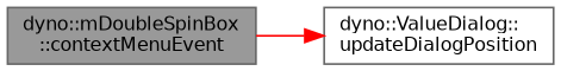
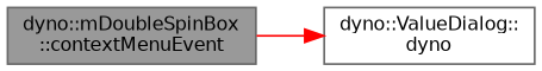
  digraph {
    rankdir=LR
    node [fontname=Helvetica fontsize=10 shape=box style=filled]
    n1 [color=gray40 fillcolor=grey60 fontcolor=black height=0.2 label="dyno::mDoubleSpinBox\l::contextMenuEvent" width=0.4]
-   n2 [color=grey40 fillcolor=white height=0.2 label="dyno::ValueDialog::\lupdateDialogPosition" width=0.4]
+   n2 [color=grey40 fillcolor=white height=0.2 label="dyno::ValueDialog::\ldyno" width=0.4]
    n1 -> n2 [color=red fontname=Helvetica fontsize=10 labelfontname=Helvetica labelfontsize=10 style=solid]
  }
